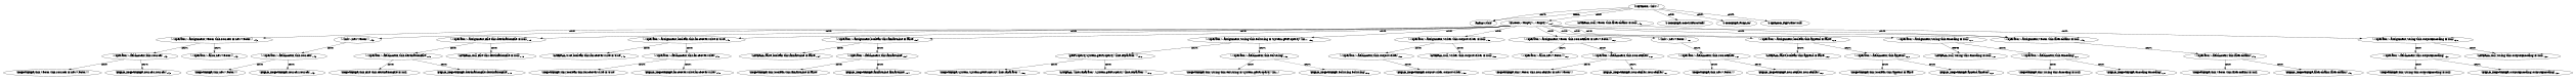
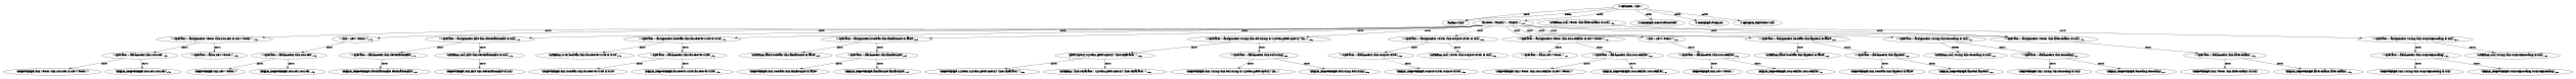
  digraph {
    n1 [label=<(METHOD,&lt;init&gt;)>]
    n2 [label=<(PARAM,this)>]
    n3 [label=<(BLOCK,&lt;empty&gt;,&lt;empty&gt;)<SUB>104</SUB>>]
    n4 [label=<(MODIFIER,CONSTRUCTOR)>]
    n5 [label=<(MODIFIER,PUBLIC)>]
    n6 [label=<(METHOD_RETURN,void)>]
    n7 [label=<(&lt;operator&gt;.assignment,File this.destinationFile = null)<SUB>115</SUB>>]
    n8 [label=<(&lt;operator&gt;.assignment,boolean this.append = false)<SUB>122</SUB>>]
    n9 [label=<(&lt;operator&gt;.assignment,String this.encoding = null)<SUB>127</SUB>>]
    n10 [label=<(&lt;operator&gt;.assignment,String this.outputEncoding = null)<SUB>130</SUB>>]
    n11 [label=<(&lt;operator&gt;.assignment,Vector this.sources = new Vector())<SUB>143</SUB>>]
    n12 [label=<(&lt;init&gt;,new Vector())<SUB>143</SUB>>]
    n13 [label=<(&lt;operator&gt;.assignment,Vector this.filterChains = null)<SUB>146</SUB>>]
    n14 [label=<(&lt;operator&gt;.assignment,boolean this.forceOverwrite = true)<SUB>148</SUB>>]
    n15 [label=<(&lt;operator&gt;.assignment,boolean this.fixLastLine = false)<SUB>154</SUB>>]
    n16 [label=<(&lt;operator&gt;.assignment,String this.eolString = System.getProperty(&quot;lin...)<SUB>156</SUB>>]
    n17 [label=<(&lt;operator&gt;.assignment,Writer this.outputWriter = null)<SUB>158</SUB>>]
    n18 [label=<(&lt;operator&gt;.assignment,Vector this.sourceFiles = new Vector())<SUB>161</SUB>>]
    n19 [label=<(&lt;init&gt;,new Vector())<SUB>161</SUB>>]
    n20 [label=<(&lt;operator&gt;.fieldAccess,this.destinationFile)<SUB>115</SUB>>]
    n21 [label=<(LITERAL,null,File this.destinationFile = null)<SUB>115</SUB>>]
    n22 [label=<(&lt;operator&gt;.fieldAccess,this.append)<SUB>122</SUB>>]
    n23 [label=<(LITERAL,false,boolean this.append = false)<SUB>122</SUB>>]
    n24 [label=<(&lt;operator&gt;.fieldAccess,this.encoding)<SUB>127</SUB>>]
    n25 [label=<(LITERAL,null,String this.encoding = null)<SUB>127</SUB>>]
    n26 [label=<(&lt;operator&gt;.fieldAccess,this.outputEncoding)<SUB>130</SUB>>]
    n27 [label=<(LITERAL,null,String this.outputEncoding = null)<SUB>130</SUB>>]
    n28 [label=<(&lt;operator&gt;.fieldAccess,this.sources)<SUB>143</SUB>>]
    n29 [label=<(&lt;operator&gt;.alloc,new Vector())<SUB>143</SUB>>]
    n30 [label=<(&lt;operator&gt;.fieldAccess,this.sources)<SUB>143</SUB>>]
    n31 [label=<(&lt;operator&gt;.fieldAccess,this.filterChains)<SUB>146</SUB>>]
    n32 [label=<(&lt;operator&gt;.fieldAccess,this.forceOverwrite)<SUB>148</SUB>>]
    n33 [label=<(LITERAL,true,boolean this.forceOverwrite = true)<SUB>148</SUB>>]
    n34 [label=<(&lt;operator&gt;.fieldAccess,this.fixLastLine)<SUB>154</SUB>>]
    n35 [label=<(LITERAL,false,boolean this.fixLastLine = false)<SUB>154</SUB>>]
    n36 [label=<(&lt;operator&gt;.fieldAccess,this.eolString)<SUB>156</SUB>>]
    n37 [label=<(getProperty,System.getProperty(&quot;line.separator&quot;))<SUB>156</SUB>>]
    n38 [label=<(&lt;operator&gt;.fieldAccess,this.outputWriter)<SUB>158</SUB>>]
    n39 [label=<(LITERAL,null,Writer this.outputWriter = null)<SUB>158</SUB>>]
    n40 [label=<(&lt;operator&gt;.fieldAccess,this.sourceFiles)<SUB>161</SUB>>]
    n41 [label=<(&lt;operator&gt;.alloc,new Vector())<SUB>161</SUB>>]
    n42 [label=<(&lt;operator&gt;.fieldAccess,this.sourceFiles)<SUB>161</SUB>>]
    n43 [label=<(IDENTIFIER,this,File this.destinationFile = null)>]
    n44 [label=<(FIELD_IDENTIFIER,destinationFile,destinationFile)<SUB>115</SUB>>]
    n45 [label=<(IDENTIFIER,this,boolean this.append = false)>]
    n46 [label=<(FIELD_IDENTIFIER,append,append)<SUB>122</SUB>>]
    n47 [label=<(IDENTIFIER,this,String this.encoding = null)>]
    n48 [label=<(FIELD_IDENTIFIER,encoding,encoding)<SUB>127</SUB>>]
    n49 [label=<(IDENTIFIER,this,String this.outputEncoding = null)>]
    n50 [label=<(FIELD_IDENTIFIER,outputEncoding,outputEncoding)<SUB>130</SUB>>]
    n51 [label=<(IDENTIFIER,this,Vector this.sources = new Vector())>]
    n52 [label=<(FIELD_IDENTIFIER,sources,sources)<SUB>143</SUB>>]
    n53 [label=<(IDENTIFIER,this,new Vector())>]
    n54 [label=<(FIELD_IDENTIFIER,sources,sources)<SUB>143</SUB>>]
    n55 [label=<(IDENTIFIER,this,Vector this.filterChains = null)>]
    n56 [label=<(FIELD_IDENTIFIER,filterChains,filterChains)<SUB>146</SUB>>]
    n57 [label=<(LITERAL,null,Vector this.filterChains = null)<SUB>146</SUB>>]
    n58 [label=<(IDENTIFIER,this,boolean this.forceOverwrite = true)>]
    n59 [label=<(FIELD_IDENTIFIER,forceOverwrite,forceOverwrite)<SUB>148</SUB>>]
    n60 [label=<(IDENTIFIER,this,boolean this.fixLastLine = false)>]
    n61 [label=<(FIELD_IDENTIFIER,fixLastLine,fixLastLine)<SUB>154</SUB>>]
    n62 [label=<(IDENTIFIER,this,String this.eolString = System.getProperty(&quot;lin...)>]
    n63 [label=<(FIELD_IDENTIFIER,eolString,eolString)<SUB>156</SUB>>]
    n64 [label=<(IDENTIFIER,System,System.getProperty(&quot;line.separator&quot;))<SUB>156</SUB>>]
    n65 [label=<(LITERAL,&quot;line.separator&quot;,System.getProperty(&quot;line.separator&quot;))<SUB>156</SUB>>]
    n66 [label=<(FIELD_IDENTIFIER,outputWriter,outputWriter)<SUB>158</SUB>>]
    n67 [label=<(IDENTIFIER,this,Vector this.sourceFiles = new Vector())>]
    n68 [label=<(FIELD_IDENTIFIER,sourceFiles,sourceFiles)<SUB>161</SUB>>]
    n69 [label=<(IDENTIFIER,this,new Vector())>]
    n70 [label=<(FIELD_IDENTIFIER,sourceFiles,sourceFiles)<SUB>161</SUB>>]
    n1 -> n2 [label="AST: "]
    n1 -> n2 [label="DDG: "]
    n1 -> n3 [label="AST: "]
    n1 -> n4 [label="AST: "]
    n1 -> n5 [label="AST: "]
    n1 -> n6 [label="AST: "]
    n3 -> n7 [label="AST: "]
    n3 -> n8 [label="AST: "]
    n3 -> n9 [label="AST: "]
    n3 -> n10 [label="AST: "]
    n3 -> n11 [label="AST: "]
    n3 -> n12 [label="AST: "]
    n3 -> n13 [label="AST: "]
    n3 -> n14 [label="AST: "]
    n3 -> n15 [label="AST: "]
    n3 -> n16 [label="AST: "]
    n3 -> n17 [label="AST: "]
    n3 -> n18 [label="AST: "]
    n3 -> n19 [label="AST: "]
    n7 -> n20 [label="AST: "]
    n7 -> n21 [label="AST: "]
    n8 -> n22 [label="AST: "]
    n8 -> n23 [label="AST: "]
    n9 -> n24 [label="AST: "]
    n9 -> n25 [label="DDG: "]
    n10 -> n26 [label="AST: "]
    n10 -> n27 [label="AST: "]
    n11 -> n28 [label="AST: "]
    n11 -> n29 [label="AST: "]
    n12 -> n30 [label="AST: "]
    n13 -> n31 [label="AST: "]
    n14 -> n32 [label="AST: "]
    n14 -> n33 [label="AST: "]
    n15 -> n34 [label="AST: "]
    n15 -> n35 [label="AST: "]
    n16 -> n36 [label="AST: "]
    n16 -> n37 [label="AST: "]
    n17 -> n38 [label="AST: "]
    n17 -> n39 [label="AST: "]
    n18 -> n40 [label="AST: "]
    n18 -> n41 [label="AST: "]
    n19 -> n42 [label="AST: "]
-   n20 -> n43 [label="AST: "]
+   n21 -> n43 [label="AST: "]
    n20 -> n44 [label="AST: "]
    n22 -> n45 [label="AST: "]
    n22 -> n46 [label="AST: "]
    n24 -> n47 [label="AST: "]
    n24 -> n48 [label="AST: "]
    n26 -> n49 [label="AST: "]
    n26 -> n50 [label="AST: "]
    n28 -> n51 [label="AST: "]
    n28 -> n52 [label="AST: "]
    n30 -> n53 [label="AST: "]
    n30 -> n54 [label="AST: "]
    n31 -> n55 [label="AST: "]
    n31 -> n56 [label="AST: "]
    n32 -> n58 [label="AST: "]
    n32 -> n59 [label="AST: "]
    n34 -> n60 [label="AST: "]
    n34 -> n61 [label="AST: "]
    n36 -> n62 [label="AST: "]
    n36 -> n63 [label="AST: "]
    n37 -> n64 [label="AST: "]
    n37 -> n65 [label="AST: "]
    n38 -> n66 [label="AST: "]
    n40 -> n67 [label="AST: "]
    n40 -> n68 [label="AST: "]
    n42 -> n69 [label="AST: "]
    n42 -> n70 [label="AST: "]
    n57 -> n13 [label="AST: "]
  }
